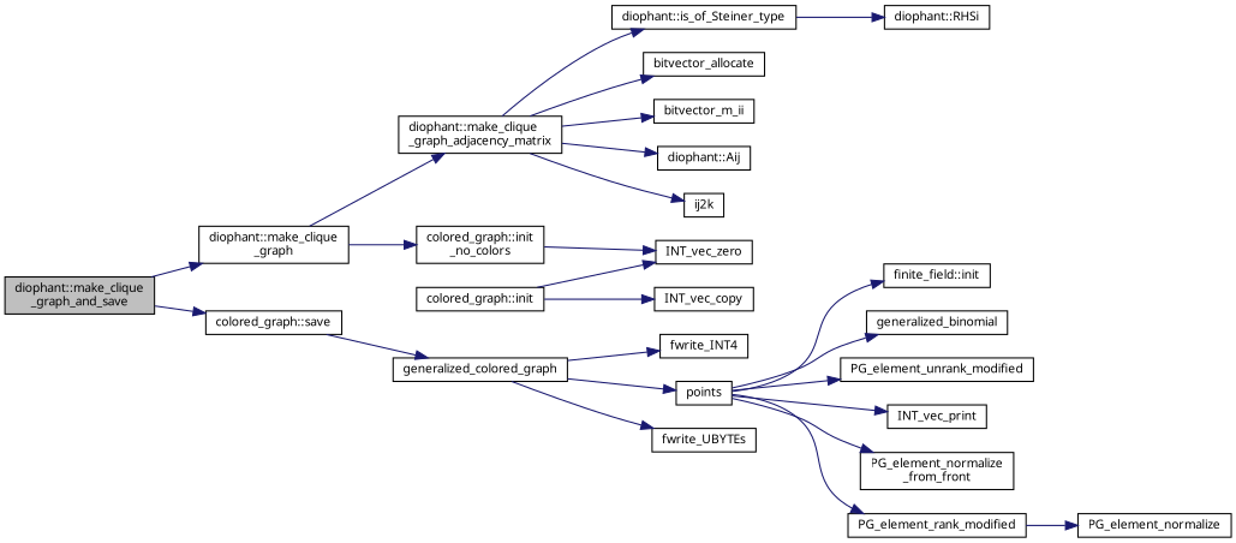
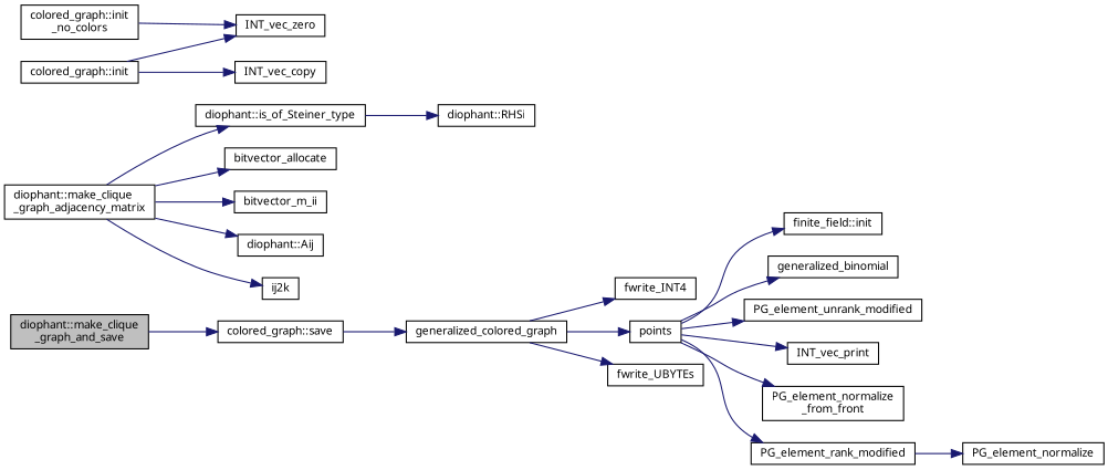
  digraph {
    fontname="Noto Sans"
    rankdir=LR
    node [color=black fillcolor=white fontname="Noto Sans" fontsize=10 shape=record style=filled]
    edge [color=midnightblue fontname="Noto Sans" fontsize=10 labelfontname=Helvetica labelfontsize=10 style=solid]
    n1 [fillcolor=grey75 fontcolor=black height=0.2 label="diophant::make_clique\l_graph_and_save" width=0.4]
-   n2 [height=0.2 label="diophant::make_clique\l_graph" width=0.4]
    n3 [height=0.2 label="colored_graph::save" width=0.4]
    n4 [height=0.2 label="diophant::make_clique\l_graph_adjacency_matrix" width=0.4]
    n5 [height=0.2 label="colored_graph::init\l_no_colors" width=0.4]
    n6 [height=0.2 label=generalized_colored_graph width=0.4]
    n7 [height=0.2 label="diophant::is_of_Steiner_type" width=0.4]
    n8 [height=0.2 label=bitvector_allocate width=0.4]
    n9 [height=0.2 label=bitvector_m_ii width=0.4]
    n10 [height=0.2 label="diophant::Aij" width=0.4]
    n11 [height=0.2 label=ij2k width=0.4]
    n12 [height=0.2 label=INT_vec_zero width=0.4]
    n13 [height=0.2 label="diophant::RHSi" width=0.4]
    n14 [height=0.2 label="colored_graph::init" width=0.4]
    n15 [height=0.2 label=INT_vec_copy width=0.4]
    n16 [height=0.2 label=fwrite_INT4 width=0.4]
    n17 [height=0.2 label=points width=0.4]
    n18 [height=0.2 label=fwrite_UBYTEs width=0.4]
    n19 [height=0.2 label="finite_field::init" width=0.4]
    n20 [height=0.2 label=generalized_binomial width=0.4]
    n21 [height=0.2 label=PG_element_unrank_modified width=0.4]
    n22 [height=0.2 label=INT_vec_print width=0.4]
    n23 [height=0.2 label="PG_element_normalize\l_from_front" width=0.4]
    n24 [height=0.2 label=PG_element_rank_modified width=0.4]
    n25 [height=0.2 label=PG_element_normalize width=0.4]
-   n1 -> n2
    n1 -> n3
-   n2 -> n4
-   n2 -> n5
    n3 -> n6
    n4 -> n7
    n4 -> n8
    n4 -> n9
    n4 -> n10
    n4 -> n11
    n5 -> n12
    n6 -> n16
    n6 -> n17
    n6 -> n18
    n7 -> n13
    n14 -> n12
    n14 -> n15
    n17 -> n19
    n17 -> n20
    n17 -> n21
    n17 -> n22
    n17 -> n23
    n17 -> n24
    n24 -> n25
  }
